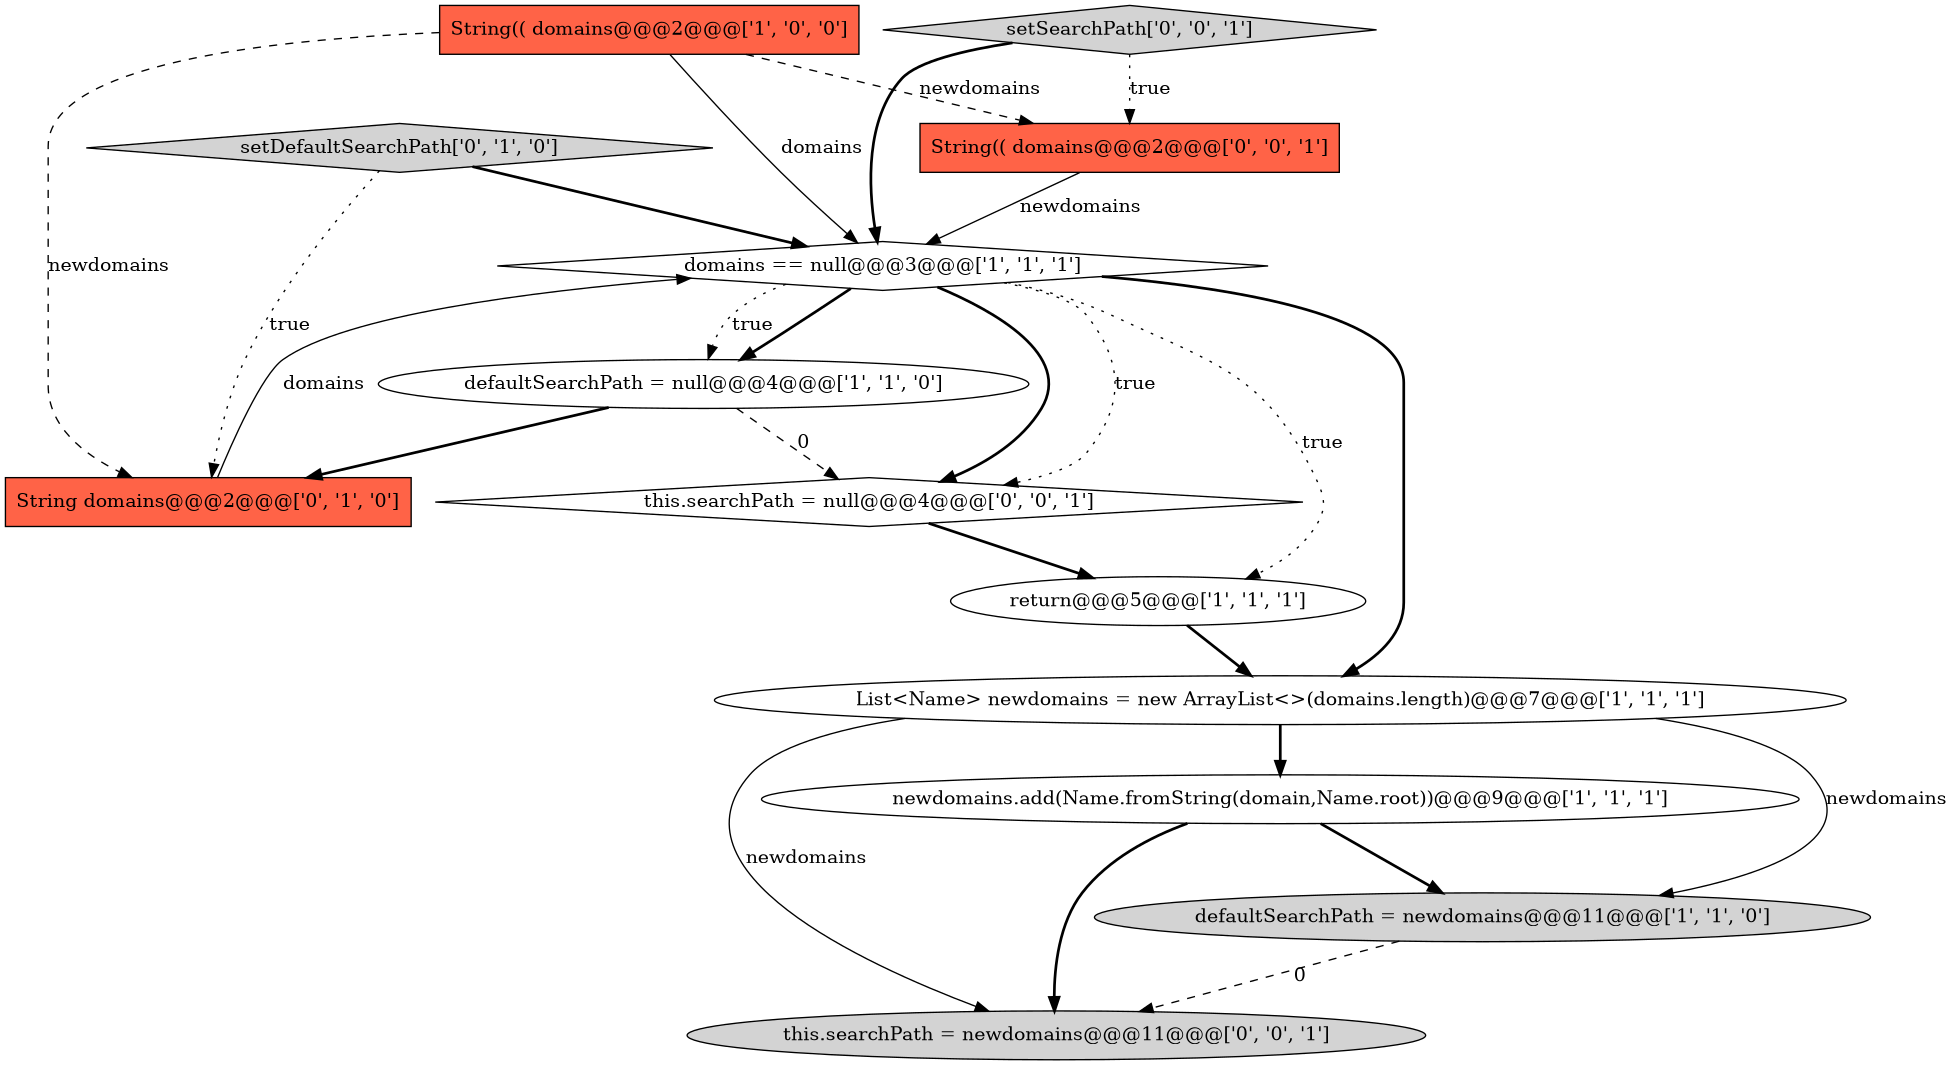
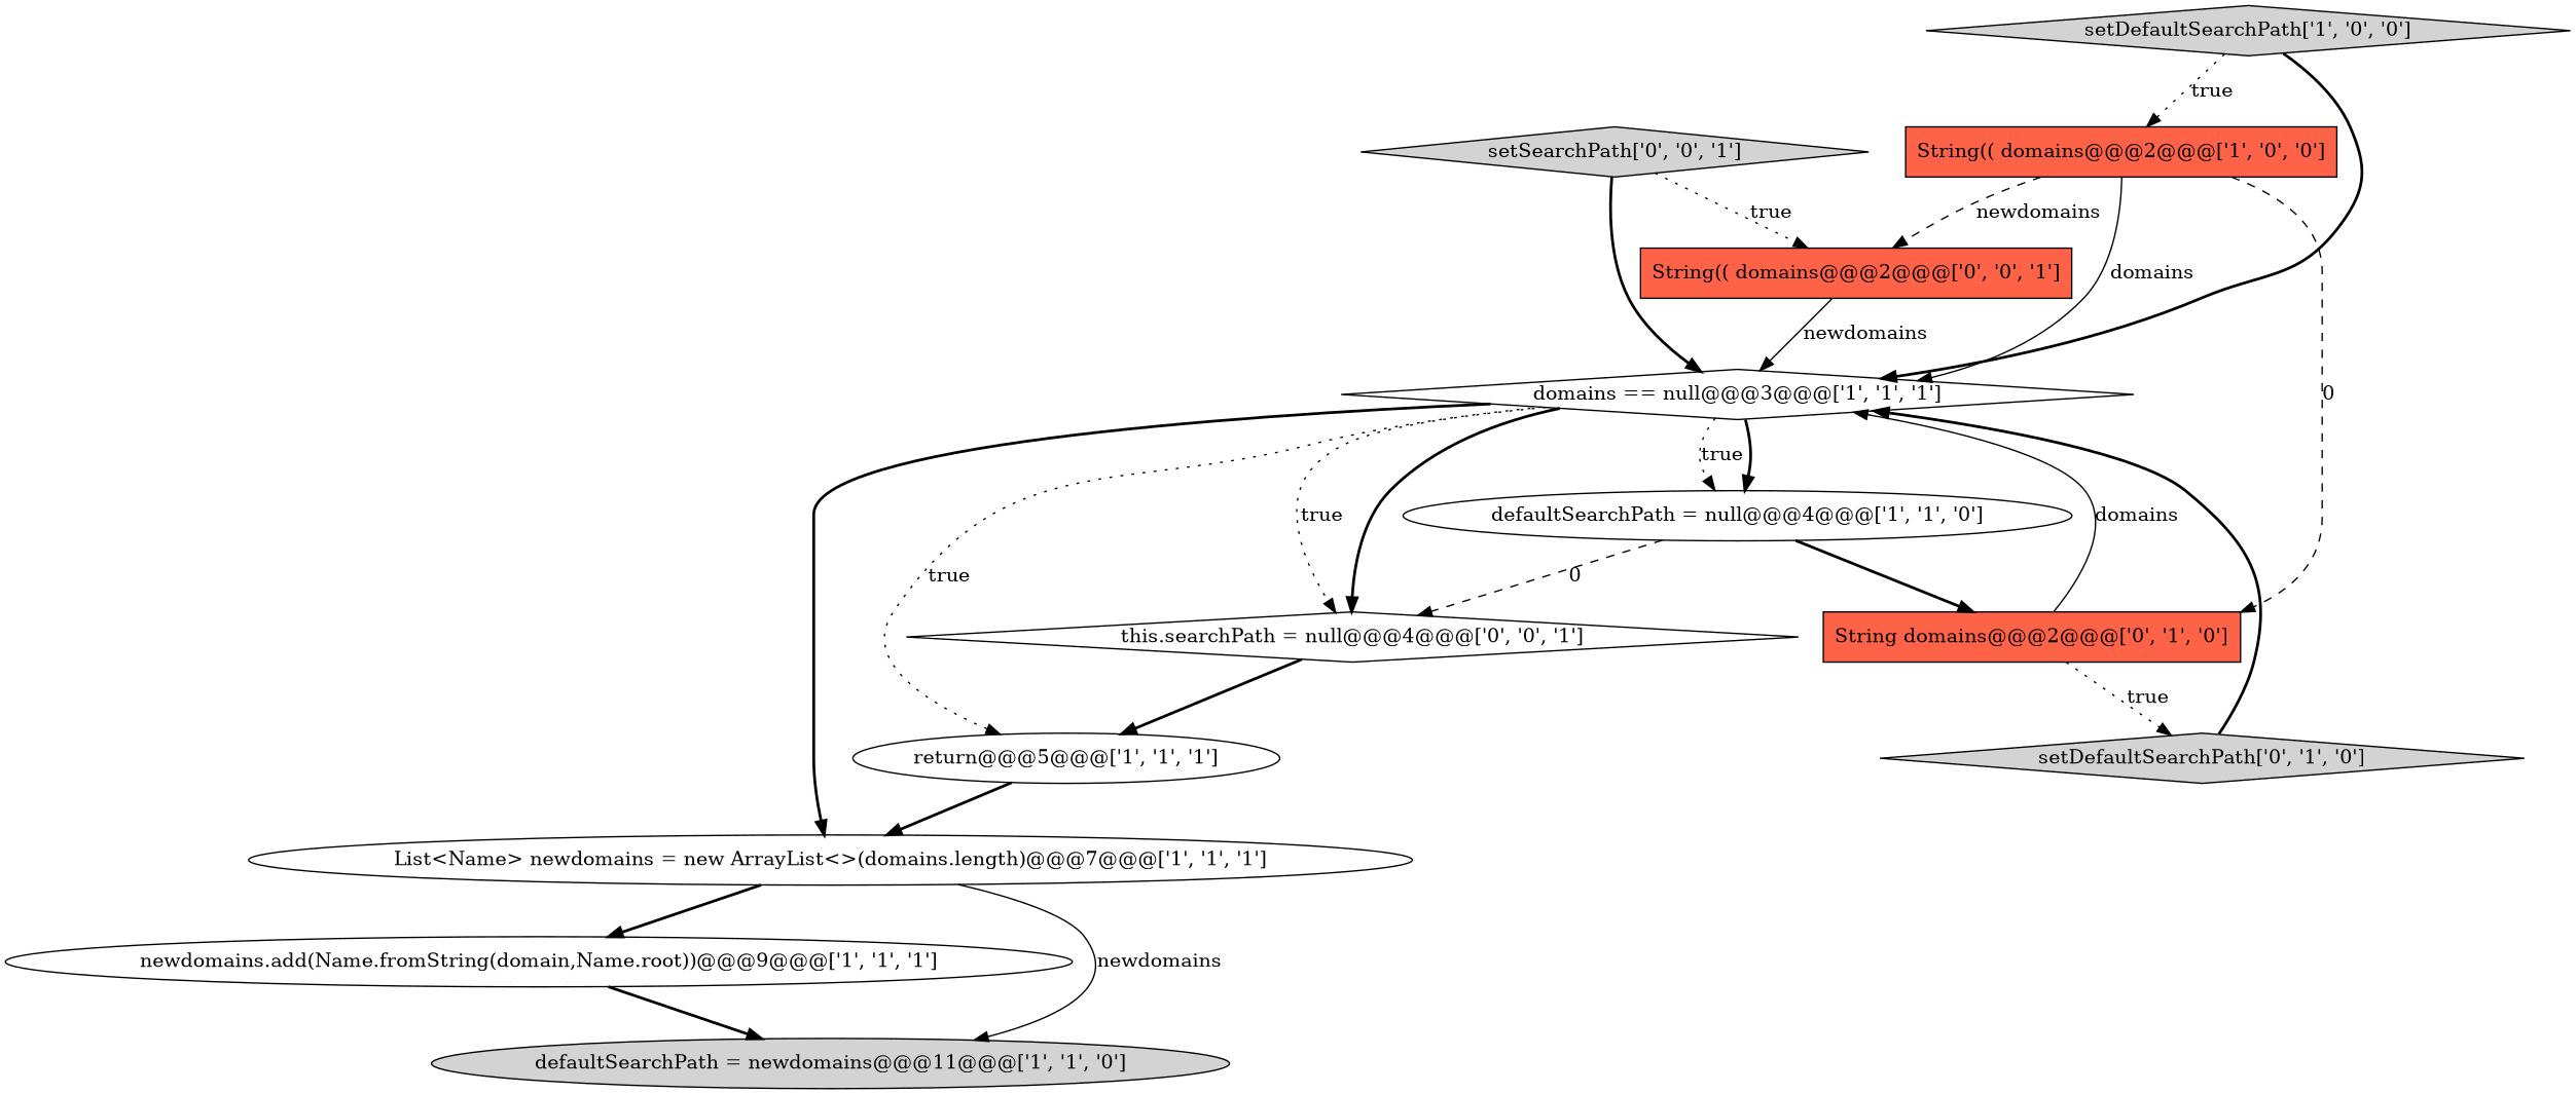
  digraph {
    node [fillcolor=white shape=ellipse style=filled]
    edge [style=bold]
    n1 [fillcolor=lightgray label="setSearchPath['0', '0', '1']" shape=diamond]
    n2 [fillcolor=tomato label="String(( domains@@@2@@@['0', '0', '1']" shape=box]
    n3 [label="domains == null@@@3@@@['1', '1', '1']" shape=diamond]
    n4 [label="defaultSearchPath = null@@@4@@@['1', '1', '0']"]
    n5 [label="this.searchPath = null@@@4@@@['0', '0', '1']" shape=diamond]
    n6 [label="return@@@5@@@['1', '1', '1']"]
    n7 [label="List<Name> newdomains = new ArrayList<>(domains.length)@@@7@@@['1', '1', '1']"]
+   n8 [fillcolor=lightgray label="setDefaultSearchPath['1', '0', '0']" shape=diamond]
    n9 [fillcolor=tomato label="String(( domains@@@2@@@['1', '0', '0']" shape=box]
    n10 [fillcolor=tomato label="String domains@@@2@@@['0', '1', '0']" shape=box]
-   n11 [fillcolor=lightgray label="this.searchPath = newdomains@@@11@@@['0', '0', '1']"]
    n12 [label="newdomains.add(Name.fromString(domain,Name.root))@@@9@@@['1', '1', '1']"]
    n13 [fillcolor=lightgray label="defaultSearchPath = newdomains@@@11@@@['1', '1', '0']"]
    n14 [fillcolor=lightgray label="setDefaultSearchPath['0', '1', '0']" shape=diamond]
    n1 -> n2 [label=true style=dotted]
    n1 -> n3
    n2 -> n3 [label=newdomains style=solid]
    n3 -> n4
    n3 -> n4 [label=true style=dotted]
    n3 -> n5 [label=true style=dotted]
    n3 -> n5
    n3 -> n6 [label=true style=dotted]
    n3 -> n7
    n4 -> n5 [label=0 style=dashed]
    n4 -> n10
    n5 -> n6
    n6 -> n7
-   n7 -> n11 [label=newdomains style=solid]
    n7 -> n12
    n7 -> n13 [label=newdomains style=solid]
+   n8 -> n3
+   n8 -> n9 [label=true style=dotted]
    n9 -> n2 [label=newdomains style=dashed]
    n9 -> n3 [label=domains style=solid]
-   n9 -> n10 [label=newdomains style=dashed]
+   n9 -> n10 [label=0 style=dashed]
    n10 -> n3 [label=domains style=solid]
-   n12 -> n11
    n12 -> n13
-   n13 -> n11 [label=0 style=dashed]
    n14 -> n3
-   n14 -> n10 [label=true style=dotted]
+   n10 -> n14 [label=true style=dotted]
  }
